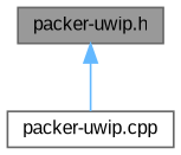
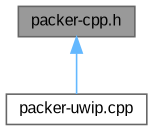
  digraph {
    fontname="Liberation Sans"
    node [fontname="Liberation Sans" fontsize=10 shape=box style=filled]
-   n1 [color=gray40 fillcolor=grey60 fontcolor=black height=0.2 label="packer-uwip.h" width=0.4]
+   n1 [color=gray40 fillcolor=grey60 fontcolor=black height=0.2 label="packer-cpp.h" width=0.4]
    n2 [color=grey40 fillcolor=white height=0.2 label="packer-uwip.cpp" width=0.4]
    n1 -> n2 [color=steelblue1 dir=back fontname="Liberation Sans" fontsize=10 labelfontname=Helvetica labelfontsize=10 style=solid]
  }
